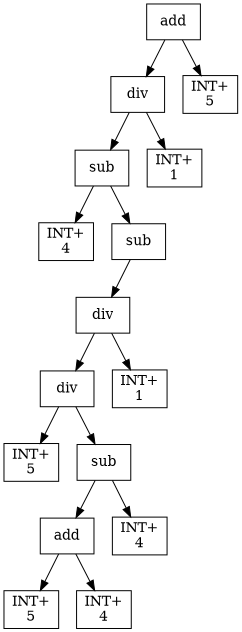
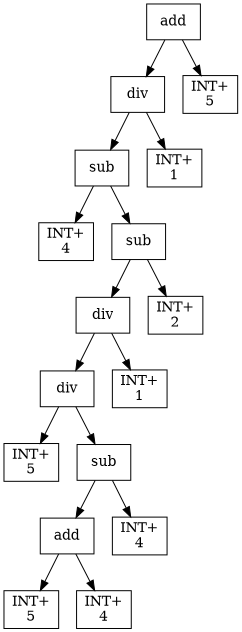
  digraph {
    node [shape=box]
    n1 [label=add]
    n2 [label=div]
    n3 [label="INT+\n5"]
    n4 [label=sub]
    n5 [label="INT+\n1"]
    n6 [label="INT+\n4"]
    n7 [label=sub]
    n8 [label=div]
+   n9 [label="INT+\n2"]
    n10 [label=div]
    n11 [label="INT+\n1"]
    n12 [label="INT+\n5"]
    n13 [label=sub]
    n14 [label=add]
    n15 [label="INT+\n4"]
    n16 [label="INT+\n5"]
    n17 [label="INT+\n4"]
    n1 -> n2
    n1 -> n3
    n2 -> n4
    n2 -> n5
    n4 -> n6
    n4 -> n7
    n7 -> n8
+   n7 -> n9
    n8 -> n10
    n8 -> n11
    n10 -> n12
    n10 -> n13
    n13 -> n14
    n13 -> n15
    n14 -> n16
    n14 -> n17
  }
